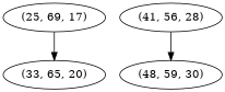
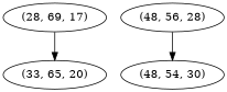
  digraph {
-   "(28, 69, 17)" [label="(25, 69, 17)"]
+   "(28, 69, 17)"
    "(33, 65, 20)"
-   "(41, 56, 28)"
-   "(48, 54, 30)" [label="(48, 59, 30)"]
+   "(41, 56, 28)" [label="(48, 56, 28)"]
+   "(48, 54, 30)"
    "(28, 69, 17)" -> "(33, 65, 20)"
    "(41, 56, 28)" -> "(48, 54, 30)"
  }
